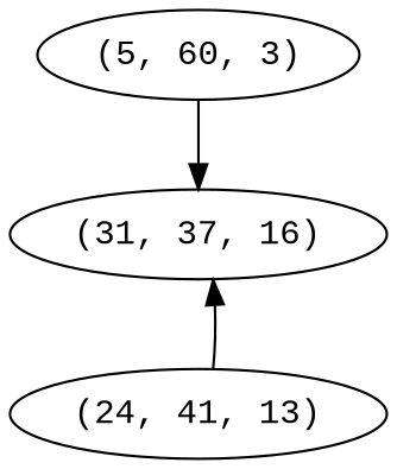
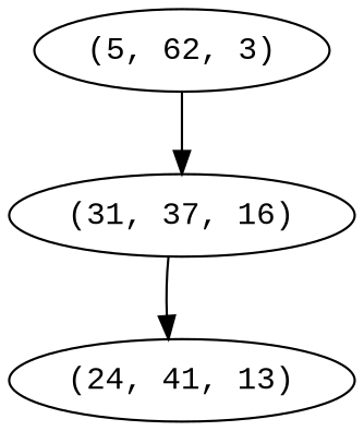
  digraph {
    fontname="Liberation Mono"
    node [fontname="Liberation Mono"]
    edge [fontname="Liberation Mono"]
-   "(5, 60, 3)"
+   "(5, 60, 3)" [label="(5, 62, 3)"]
    "(31, 37, 16)"
    "(24, 41, 13)"
    "(5, 60, 3)" -> "(31, 37, 16)"
-   "(24, 41, 13)" -> "(31, 37, 16)"
+   "(31, 37, 16)" -> "(24, 41, 13)"
  }
